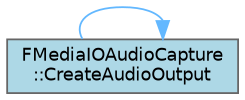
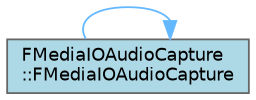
  digraph {
    rankdir=LR
-   n1 [color=gray40 fillcolor=lightblue fontcolor=black fontname=Helvetica fontsize=10 height=0.2 label="FMediaIOAudioCapture\l::CreateAudioOutput" shape=box style=filled width=0.4]
+   n1 [color=gray40 fillcolor=lightblue fontcolor=black fontname=Helvetica fontsize=10 height=0.2 label="FMediaIOAudioCapture\l::FMediaIOAudioCapture" shape=box style=filled width=0.4]
    n1 -> n1 [color=steelblue1 fontname=Helvetica fontsize=10 labelfontname=Helvetica labelfontsize=10 style=solid]
  }
